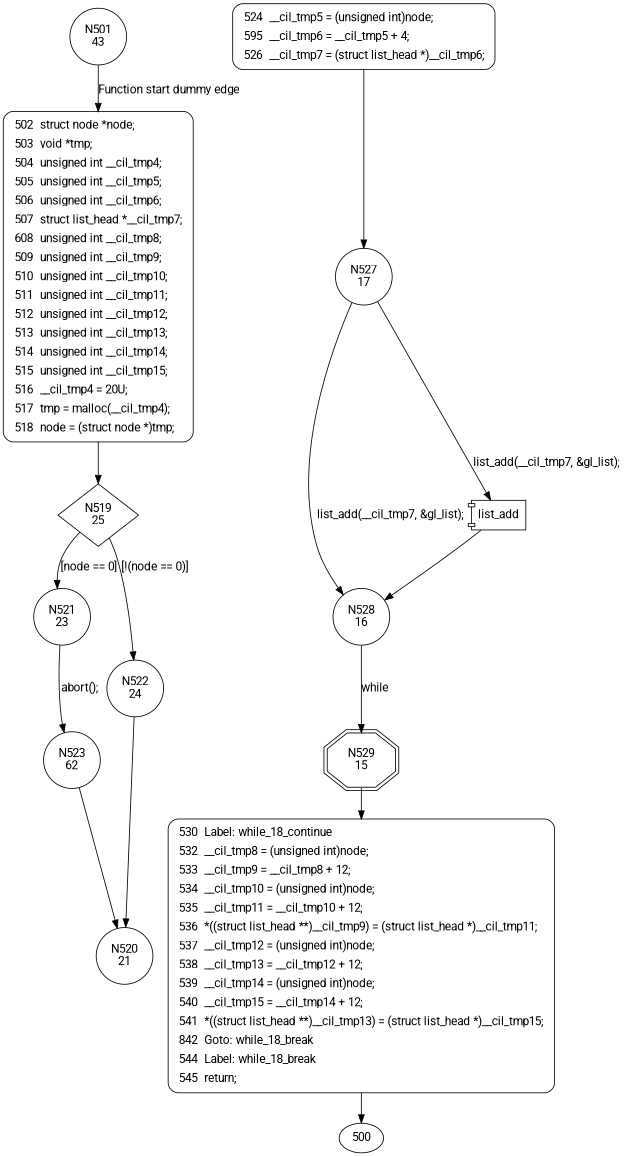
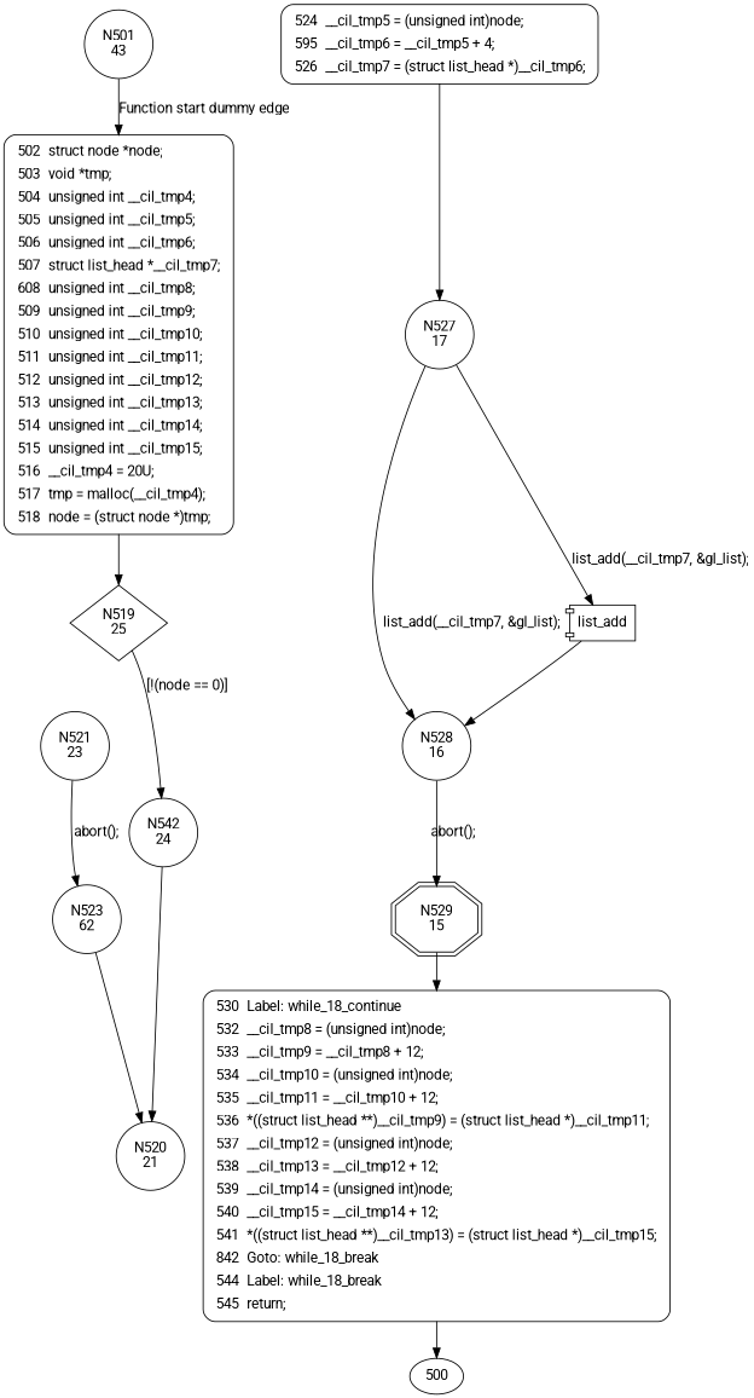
  digraph {
    fontname=Roboto
    node [fontname=Roboto shape=circle]
    edge [fontname=Roboto]
    n1 [label="N501\n43"]
    n2 [fillcolor=white label=<<table border="0" cellborder="0" cellpadding="3" bgcolor="white"><tr><td align="right">502</td><td align="left">struct node *node;</td></tr><tr><td align="right">503</td><td align="left">void *tmp;</td></tr><tr><td align="right">504</td><td align="left">unsigned int __cil_tmp4;</td></tr><tr><td align="right">505</td><td align="left">unsigned int __cil_tmp5;</td></tr><tr><td align="right">506</td><td align="left">unsigned int __cil_tmp6;</td></tr><tr><td align="right">507</td><td align="left">struct list_head *__cil_tmp7;</td></tr><tr><td align="right">608</td><td align="left">unsigned int __cil_tmp8;</td></tr><tr><td align="right">509</td><td align="left">unsigned int __cil_tmp9;</td></tr><tr><td align="right">510</td><td align="left">unsigned int __cil_tmp10;</td></tr><tr><td align="right">511</td><td align="left">unsigned int __cil_tmp11;</td></tr><tr><td align="right">512</td><td align="left">unsigned int __cil_tmp12;</td></tr><tr><td align="right">513</td><td align="left">unsigned int __cil_tmp13;</td></tr><tr><td align="right">514</td><td align="left">unsigned int __cil_tmp14;</td></tr><tr><td align="right">515</td><td align="left">unsigned int __cil_tmp15;</td></tr><tr><td align="right">516</td><td align="left">__cil_tmp4 = 20U;</td></tr><tr><td align="right">517</td><td align="left">tmp = malloc(__cil_tmp4);</td></tr><tr><td align="right">518</td><td align="left">node = (struct node *)tmp;</td></tr></table>> penwidth=1 shape=Mrecord style="filled,bold"]
    n3 [label="N519\n25" shape=diamond]
    n4 [label="N521\n23"]
-   n5 [label="N522\n24"]
+   n5 [label="N542\n24"]
    n6 [label="N523\n62"]
    n7 [label="N520\n21"]
    n8 [fillcolor=white label=<<table border="0" cellborder="0" cellpadding="3" bgcolor="white"><tr><td align="right">524</td><td align="left">__cil_tmp5 = (unsigned int)node;</td></tr><tr><td align="right">595</td><td align="left">__cil_tmp6 = __cil_tmp5 + 4;</td></tr><tr><td align="right">526</td><td align="left">__cil_tmp7 = (struct list_head *)__cil_tmp6;</td></tr></table>> penwidth=1 shape=Mrecord style="filled,bold"]
    n9 [label="N527\n17"]
    n10 [label="N528\n16"]
    n11 [label=list_add shape=component]
    n12 [label="N529\n15" shape=doubleoctagon]
    n13 [fillcolor=white label=<<table border="0" cellborder="0" cellpadding="3" bgcolor="white"><tr><td align="right">530</td><td align="left">Label: while_18_continue</td></tr><tr><td align="right">532</td><td align="left">__cil_tmp8 = (unsigned int)node;</td></tr><tr><td align="right">533</td><td align="left">__cil_tmp9 = __cil_tmp8 + 12;</td></tr><tr><td align="right">534</td><td align="left">__cil_tmp10 = (unsigned int)node;</td></tr><tr><td align="right">535</td><td align="left">__cil_tmp11 = __cil_tmp10 + 12;</td></tr><tr><td align="right">536</td><td align="left">*((struct list_head **)__cil_tmp9) = (struct list_head *)__cil_tmp11;</td></tr><tr><td align="right">537</td><td align="left">__cil_tmp12 = (unsigned int)node;</td></tr><tr><td align="right">538</td><td align="left">__cil_tmp13 = __cil_tmp12 + 12;</td></tr><tr><td align="right">539</td><td align="left">__cil_tmp14 = (unsigned int)node;</td></tr><tr><td align="right">540</td><td align="left">__cil_tmp15 = __cil_tmp14 + 12;</td></tr><tr><td align="right">541</td><td align="left">*((struct list_head **)__cil_tmp13) = (struct list_head *)__cil_tmp15;</td></tr><tr><td align="right">842</td><td align="left">Goto: while_18_break</td></tr><tr><td align="right">544</td><td align="left">Label: while_18_break</td></tr><tr><td align="right">545</td><td align="left">return;</td></tr></table>> penwidth=1 shape=Mrecord style="filled,bold"]
    500 [shape=""]
    n1 -> n2 [label="Function start dummy edge"]
    n2 -> n3
-   n3 -> n4 [label="[node == 0]"]
    n3 -> n5 [label="[!(node == 0)]"]
    n4 -> n6 [label="abort();"]
    n5 -> n7
    n6 -> n7
    n8 -> n9
    n9 -> n10 [label="list_add(__cil_tmp7, &gl_list);"]
    n9 -> n11 [label="list_add(__cil_tmp7, &gl_list);"]
-   n10 -> n12 [label=while]
+   n10 -> n12 [label="abort();"]
    n11 -> n10
    n12 -> n13
    n13 -> 500
  }
